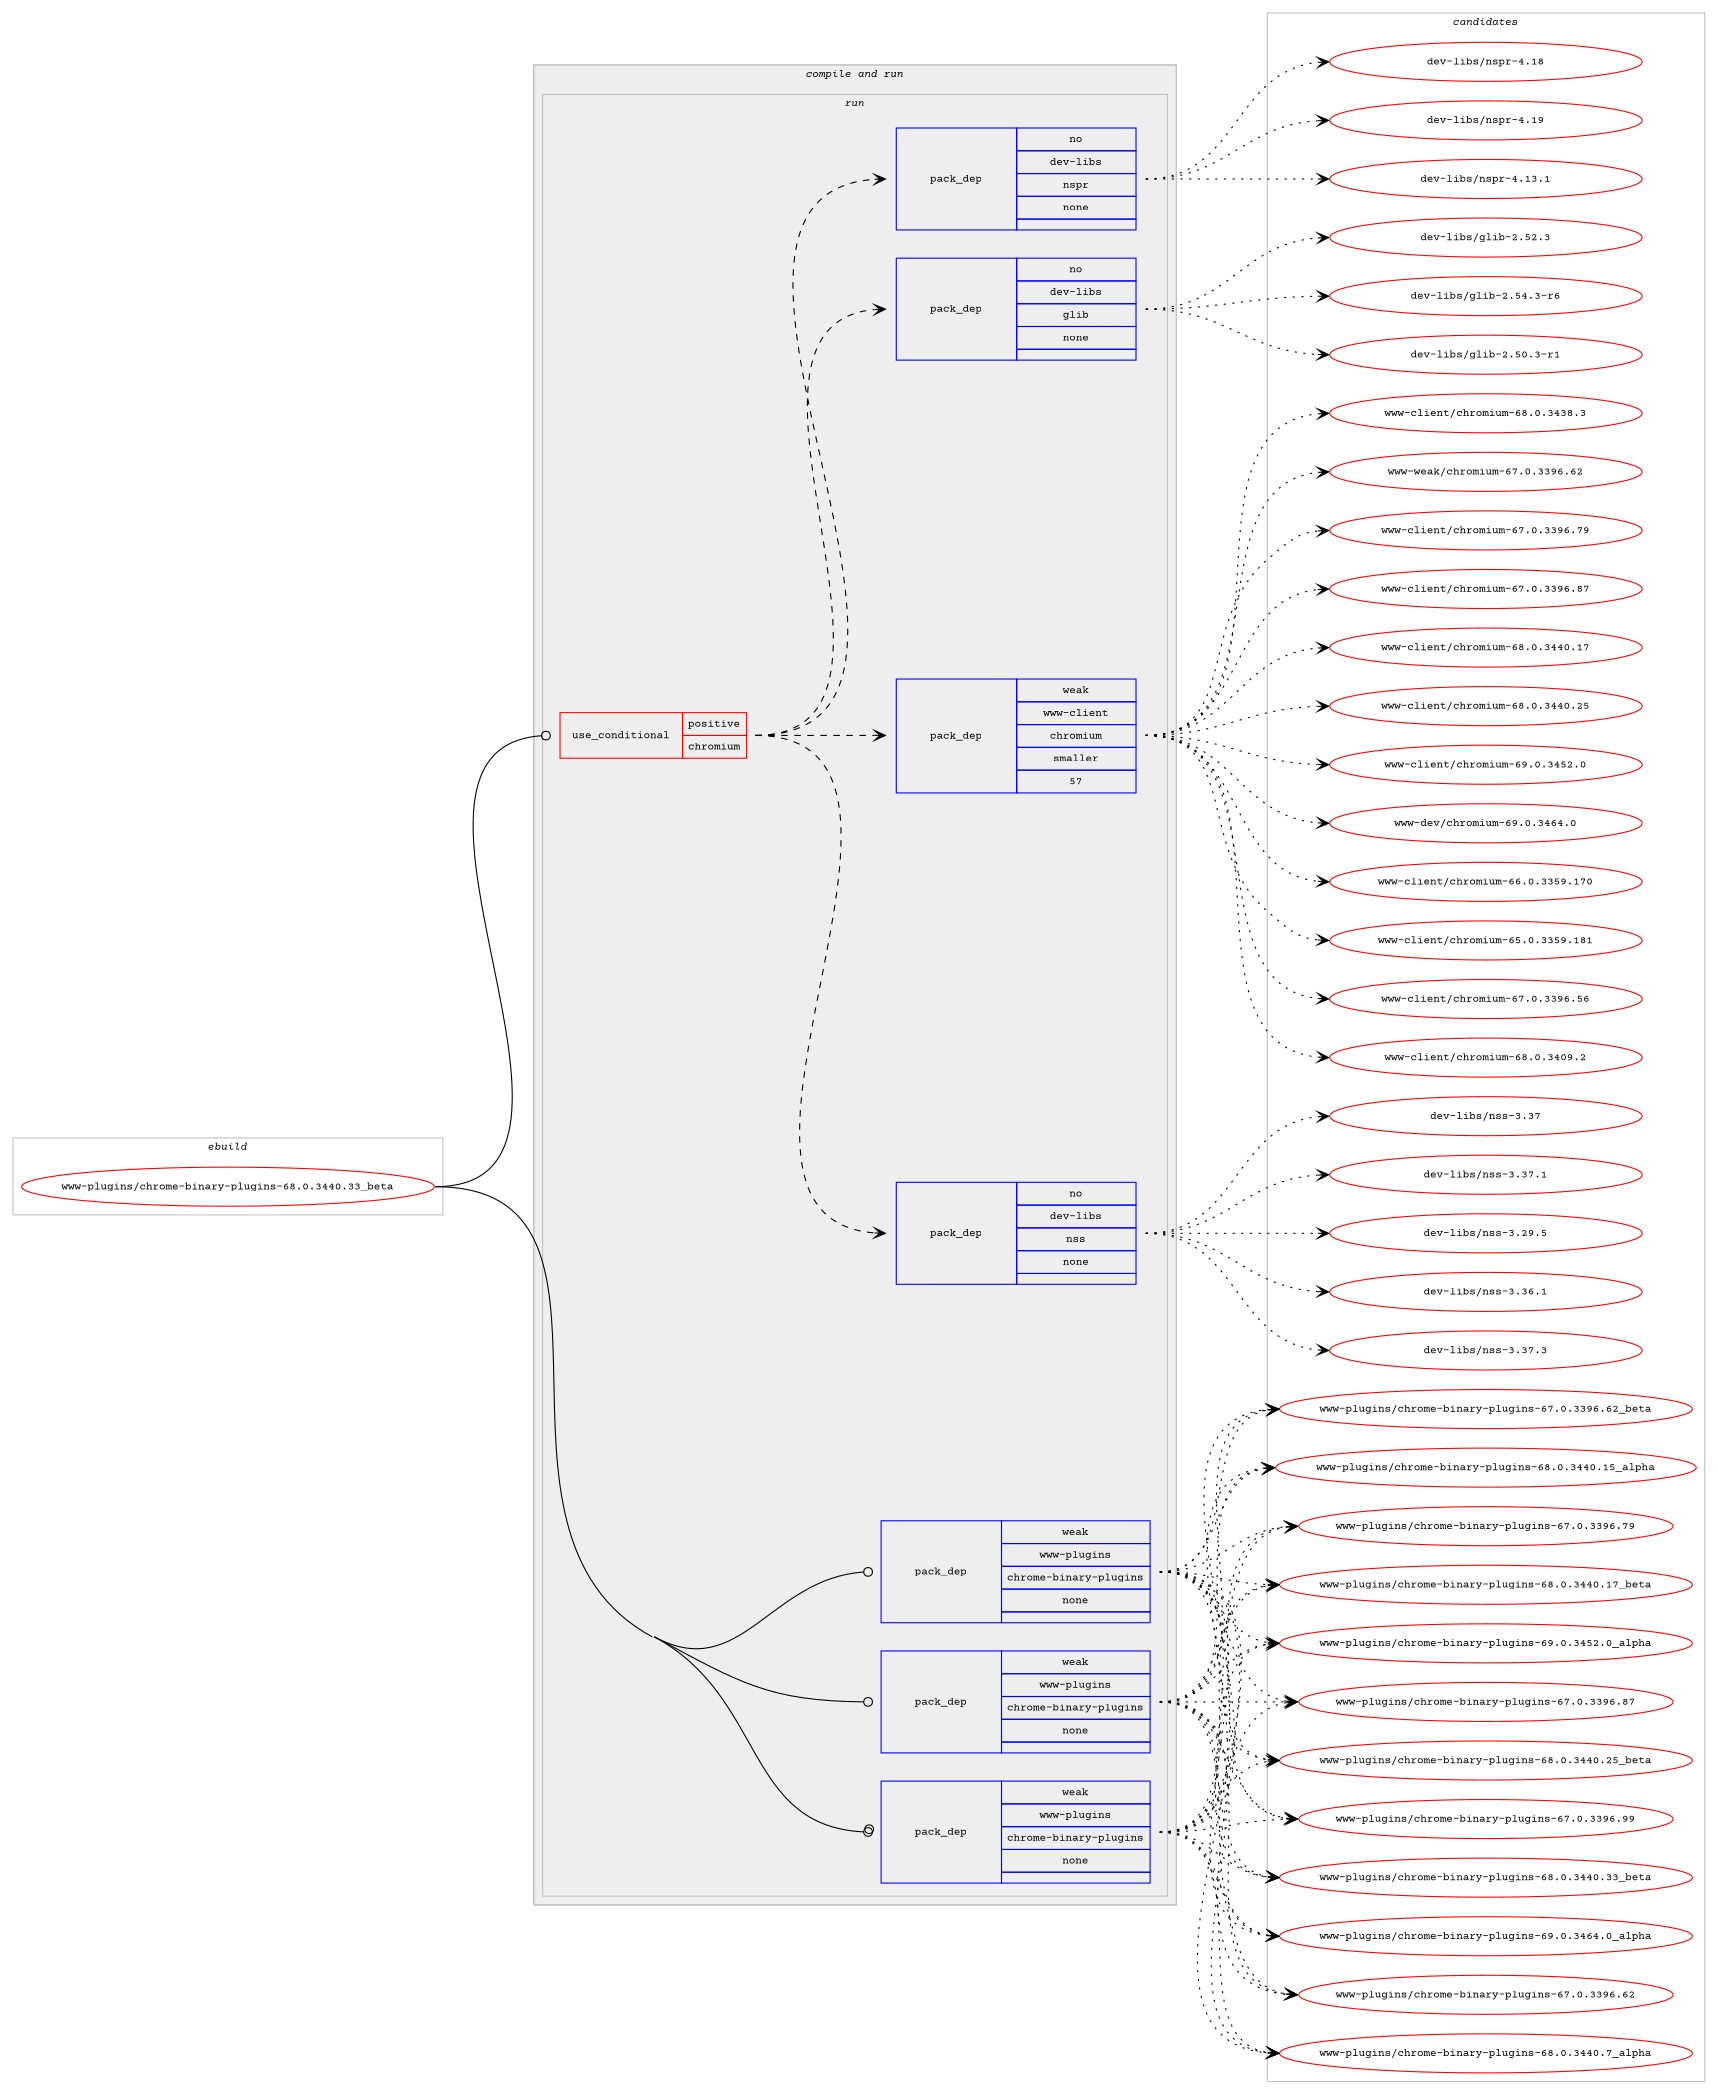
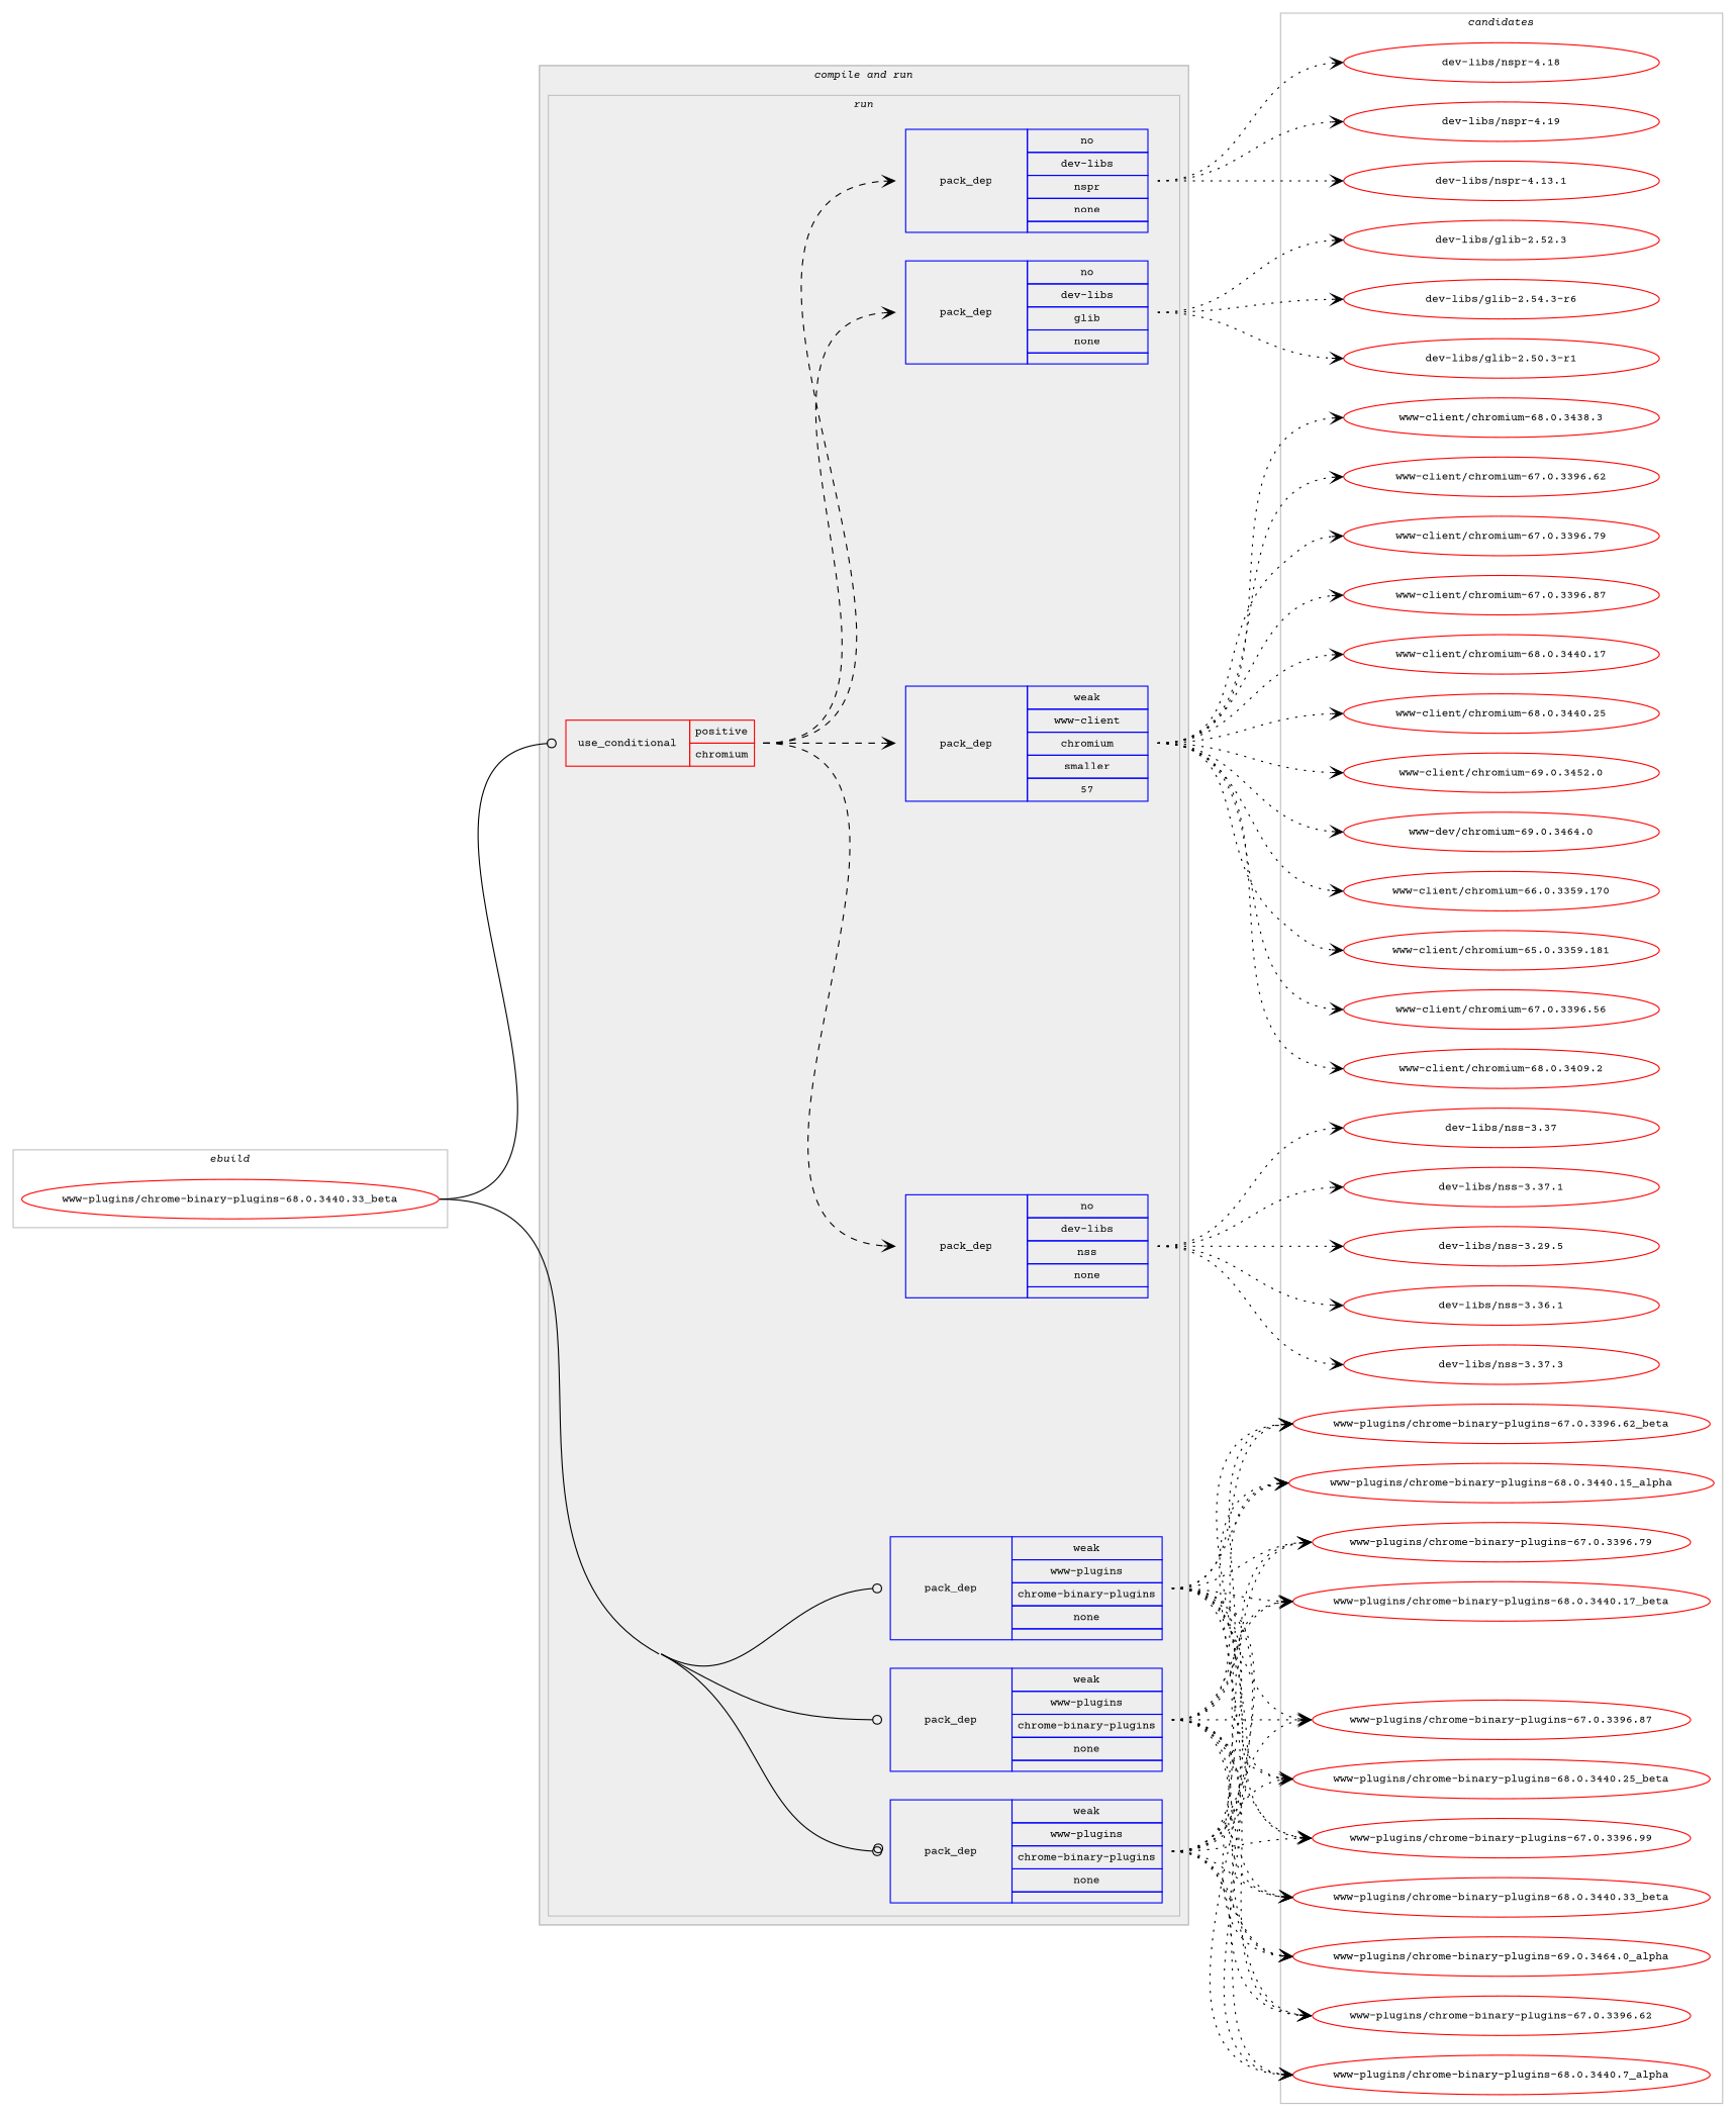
  digraph {
    compound=true
    concentrate=true
    fontname="Courier Prime"
    fontsize=10
    newrank=true
    rankdir=LR
    ranksep=1.5
    node [color=red fontname="Courier Prime" fontsize=10]
    edge [arrowhead=vee fontname="Courier Prime" headport=w style=dotted tailport=e weight=100]
    n1 [label="www-plugins/chrome-binary-plugins-68.0.3440.33_beta" width=4]
    n2 [color=blue label=<<TABLE BORDER="0" CELLBORDER="1" CELLSPACING="0" CELLPADDING="4" WIDTH="220"><TR><TD ROWSPAN="6" CELLPADDING="30">pack_dep</TD></TR><TR><TD WIDTH="110">no</TD></TR><TR><TD>dev-libs</TD></TR><TR><TD>glib</TD></TR><TR><TD>none</TD></TR><TR><TD></TD></TR></TABLE>> shape=none]
    n3 [color=blue label=<<TABLE BORDER="0" CELLBORDER="1" CELLSPACING="0" CELLPADDING="4" WIDTH="220"><TR><TD ROWSPAN="6" CELLPADDING="30">pack_dep</TD></TR><TR><TD WIDTH="110">no</TD></TR><TR><TD>dev-libs</TD></TR><TR><TD>nspr</TD></TR><TR><TD>none</TD></TR><TR><TD></TD></TR></TABLE>> shape=none]
    n4 [color=blue label=<<TABLE BORDER="0" CELLBORDER="1" CELLSPACING="0" CELLPADDING="4" WIDTH="220"><TR><TD ROWSPAN="6" CELLPADDING="30">pack_dep</TD></TR><TR><TD WIDTH="110">no</TD></TR><TR><TD>dev-libs</TD></TR><TR><TD>nss</TD></TR><TR><TD>none</TD></TR><TR><TD></TD></TR></TABLE>> shape=none]
    n5 [color=blue label=<<TABLE BORDER="0" CELLBORDER="1" CELLSPACING="0" CELLPADDING="4" WIDTH="220"><TR><TD ROWSPAN="6" CELLPADDING="30">pack_dep</TD></TR><TR><TD WIDTH="110">weak</TD></TR><TR><TD>www-client</TD></TR><TR><TD>chromium</TD></TR><TR><TD>smaller</TD></TR><TR><TD>57</TD></TR></TABLE>> shape=none]
    n6 [label=<<TABLE BORDER="0" CELLBORDER="1" CELLSPACING="0" CELLPADDING="4"><TR><TD ROWSPAN="3" CELLPADDING="10">use_conditional</TD></TR><TR><TD>positive</TD></TR><TR><TD>chromium</TD></TR></TABLE>> shape=none]
    n7 [color=blue label=<<TABLE BORDER="0" CELLBORDER="1" CELLSPACING="0" CELLPADDING="4" WIDTH="220"><TR><TD ROWSPAN="6" CELLPADDING="30">pack_dep</TD></TR><TR><TD WIDTH="110">weak</TD></TR><TR><TD>www-plugins</TD></TR><TR><TD>chrome-binary-plugins</TD></TR><TR><TD>none</TD></TR><TR><TD></TD></TR></TABLE>> shape=none]
    n8 [color=blue label=<<TABLE BORDER="0" CELLBORDER="1" CELLSPACING="0" CELLPADDING="4" WIDTH="220"><TR><TD ROWSPAN="6" CELLPADDING="30">pack_dep</TD></TR><TR><TD WIDTH="110">weak</TD></TR><TR><TD>www-plugins</TD></TR><TR><TD>chrome-binary-plugins</TD></TR><TR><TD>none</TD></TR><TR><TD></TD></TR></TABLE>> shape=none]
    n9 [color=blue label=<<TABLE BORDER="0" CELLBORDER="1" CELLSPACING="0" CELLPADDING="4" WIDTH="220"><TR><TD ROWSPAN="6" CELLPADDING="30">pack_dep</TD></TR><TR><TD WIDTH="110">weak</TD></TR><TR><TD>www-plugins</TD></TR><TR><TD>chrome-binary-plugins</TD></TR><TR><TD>none</TD></TR><TR><TD></TD></TR></TABLE>> shape=none]
    n10 [label="dev-libs/glib-2.50.3-r1" width=4]
    n11 [label="dev-libs/glib-2.52.3" width=4]
    n12 [label="dev-libs/glib-2.54.3-r6" width=4]
    n13 [label="dev-libs/nspr-4.13.1" width=4]
    n14 [label="dev-libs/nspr-4.18" width=4]
    n15 [label="dev-libs/nspr-4.19" width=4]
    n16 [label="www-plugins/chrome-binary-plugins-67.0.3396.62" width=4]
    n17 [label="www-plugins/chrome-binary-plugins-68.0.3440.7_alpha" width=4]
    n18 [label="www-plugins/chrome-binary-plugins-67.0.3396.62_beta" width=4]
    n19 [label="www-plugins/chrome-binary-plugins-68.0.3440.15_alpha" width=4]
    n20 [label="www-plugins/chrome-binary-plugins-67.0.3396.79" width=4]
    n21 [label="www-plugins/chrome-binary-plugins-68.0.3440.17_beta" width=4]
-   n22 [label="www-plugins/chrome-binary-plugins-69.0.3452.0_alpha" width=4]
    n23 [label="www-plugins/chrome-binary-plugins-67.0.3396.87" width=4]
    n24 [label="www-plugins/chrome-binary-plugins-68.0.3440.25_beta" width=4]
    n25 [label="www-plugins/chrome-binary-plugins-67.0.3396.99" width=4]
    n26 [label="www-plugins/chrome-binary-plugins-68.0.3440.33_beta" width=4]
    n27 [label="www-plugins/chrome-binary-plugins-69.0.3464.0_alpha" width=4]
    n28 [label="dev-libs/nss-3.37" width=4]
    n29 [label="dev-libs/nss-3.37.1" width=4]
    n30 [label="dev-libs/nss-3.29.5" width=4]
    n31 [label="dev-libs/nss-3.36.1" width=4]
    n32 [label="dev-libs/nss-3.37.3" width=4]
    n33 [label="www-client/chromium-66.0.3359.170" width=4]
    n34 [label="www-client/chromium-65.0.3359.181" width=4]
    n35 [label="www-client/chromium-67.0.3396.56" width=4]
    n36 [label="www-client/chromium-68.0.3409.2" width=4]
    n37 [label="www-client/chromium-68.0.3438.3" width=4]
-   n38 [label="www-weak/chromium-67.0.3396.62" width=4]
+   n38 [label="www-client/chromium-67.0.3396.62" width=4]
    n39 [label="www-client/chromium-67.0.3396.79" width=4]
    n40 [label="www-client/chromium-67.0.3396.87" width=4]
    n41 [label="www-client/chromium-68.0.3440.17" width=4]
    n42 [label="www-client/chromium-68.0.3440.25" width=4]
    n43 [label="www-client/chromium-69.0.3452.0" width=4]
    n44 [label="www-dev/chromium-69.0.3464.0" width=4]
    subgraph cluster_1 {
      color=gray
      label=<<i>ebuild</i>>
      rank=same
      n1
    }
    subgraph cluster_2 {
      color=gray
      label=<<i>dependencies</i>>
      subgraph cluster_3 {
        color=gray
        fillcolor="#eeeeee"
        label=<<i>compile</i>>
        style=filled
      }
      subgraph cluster_4 {
        color=gray
        fillcolor="#eeeeee"
        label=<<i>compile and run</i>>
        style=filled
      }
      subgraph cluster_5 {
        color=gray
        fillcolor="#eeeeee"
        label=<<i>run</i>>
        style=filled
        subgraph sub_6 {
          color=gray
          fillcolor="#eeeeee"
          label=<<i>run</i>>
          style=filled
          n6
          subgraph sub_7 {
            color=gray
            fillcolor="#eeeeee"
            label=<<i>run</i>>
            style=filled
            n2
          }
          subgraph sub_8 {
            color=gray
            fillcolor="#eeeeee"
            label=<<i>run</i>>
            style=filled
            n3
          }
          subgraph sub_9 {
            color=gray
            fillcolor="#eeeeee"
            label=<<i>run</i>>
            style=filled
            n4
          }
          subgraph sub_10 {
            color=gray
            fillcolor="#eeeeee"
            label=<<i>run</i>>
            style=filled
            n5
          }
        }
        subgraph sub_11 {
          color=gray
          fillcolor="#eeeeee"
          label=<<i>run</i>>
          style=filled
          n7
        }
        subgraph sub_12 {
          color=gray
          fillcolor="#eeeeee"
          label=<<i>run</i>>
          style=filled
          n8
        }
        subgraph sub_13 {
          color=gray
          fillcolor="#eeeeee"
          label=<<i>run</i>>
          style=filled
          n9
        }
      }
    }
    subgraph cluster_14 {
      color=gray
      label=<<i>candidates</i>>
      rank=same
      subgraph sub_15 {
        color=black
        label=<<i>candidates</i>>
        nodesep=1
        rank=same
        n10
        n11
        n12
      }
      subgraph sub_16 {
        color=black
        label=<<i>candidates</i>>
        nodesep=1
        rank=same
        n13
        n14
        n15
      }
      subgraph sub_17 {
        color=black
        label=<<i>candidates</i>>
        nodesep=1
        rank=same
        n16
        n17
        n18
        n19
        n20
        n21
-       n22
        n23
        n24
        n25
        n26
        n27
      }
      subgraph sub_18 {
        color=black
        label=<<i>candidates</i>>
        nodesep=1
        rank=same
        n28
        n29
        n30
        n31
        n32
      }
      subgraph sub_19 {
        color=black
        label=<<i>candidates</i>>
        nodesep=1
        rank=same
        n33
        n34
        n35
        n36
        n37
        n38
        n39
        n40
        n41
        n42
        n43
        n44
      }
      subgraph sub_20 {
        color=black
        label=<<i>candidates</i>>
        nodesep=1
        rank=same
        n16
        n17
        n18
        n19
        n20
        n21
-       n22
        n23
        n24
        n25
        n26
        n27
      }
      subgraph sub_21 {
        color=black
        label=<<i>candidates</i>>
        nodesep=1
        rank=same
        n16
        n17
        n18
        n19
        n20
        n21
-       n22
        n23
        n24
        n25
        n26
        n27
      }
    }
    n1 -> n6 [arrowhead=odot style=solid weight=20]
    n1 -> n7 [arrowhead=odot style=solid weight=20]
    n1 -> n8 [arrowhead=odot style=solid weight=20]
    n1 -> n9 [arrowhead=odot style=solid weight=20]
    n2 -> n10
    n2 -> n11
    n2 -> n12
    n3 -> n13
    n3 -> n14
    n3 -> n15
    n4 -> n28
    n4 -> n29
    n4 -> n30
    n4 -> n31
    n4 -> n32
    n5 -> n33
    n5 -> n34
    n5 -> n35
    n5 -> n36
    n5 -> n37
    n5 -> n38
    n5 -> n39
    n5 -> n40
    n5 -> n41
    n5 -> n42
    n5 -> n43
    n5 -> n44
    n6 -> n2 [style=dashed weight=20]
    n6 -> n3 [style=dashed weight=20]
    n6 -> n4 [style=dashed weight=20]
    n6 -> n5 [style=dashed weight=20]
    n7 -> n16
    n7 -> n17
    n7 -> n18
    n7 -> n19
    n7 -> n20
    n7 -> n21
-   n7 -> n22
    n7 -> n23
    n7 -> n24
    n7 -> n25
    n7 -> n26
    n7 -> n27
    n8 -> n16
    n8 -> n17
    n8 -> n18
    n8 -> n19
    n8 -> n20
    n8 -> n21
-   n8 -> n22
    n8 -> n23
    n8 -> n24
    n8 -> n25
    n8 -> n26
    n8 -> n27
    n9 -> n16
    n9 -> n17
    n9 -> n18
    n9 -> n19
    n9 -> n20
    n9 -> n21
-   n9 -> n22
    n9 -> n23
    n9 -> n24
    n9 -> n25
    n9 -> n26
    n9 -> n27
  }
